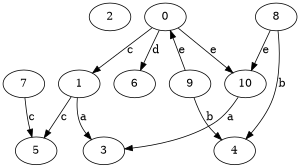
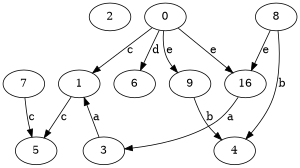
  strict digraph {
    2
    7
    5
    0
    6
    9
-   10
+   10 [label=16]
    1
    4
    3
    8
    7 -> 5 [label=c]
    0 -> 6 [label=d]
-   9 -> 0 [label=e]
+   0 -> 9 [label=e]
    0 -> 10 [label=e]
    0 -> 1 [label=c]
    9 -> 4 [label=b]
    10 -> 3 [label=a]
    1 -> 5 [label=c]
-   1 -> 3 [label=a]
+   3 -> 1 [label=a]
    8 -> 10 [label=e]
    8 -> 4 [label=b]
  }
